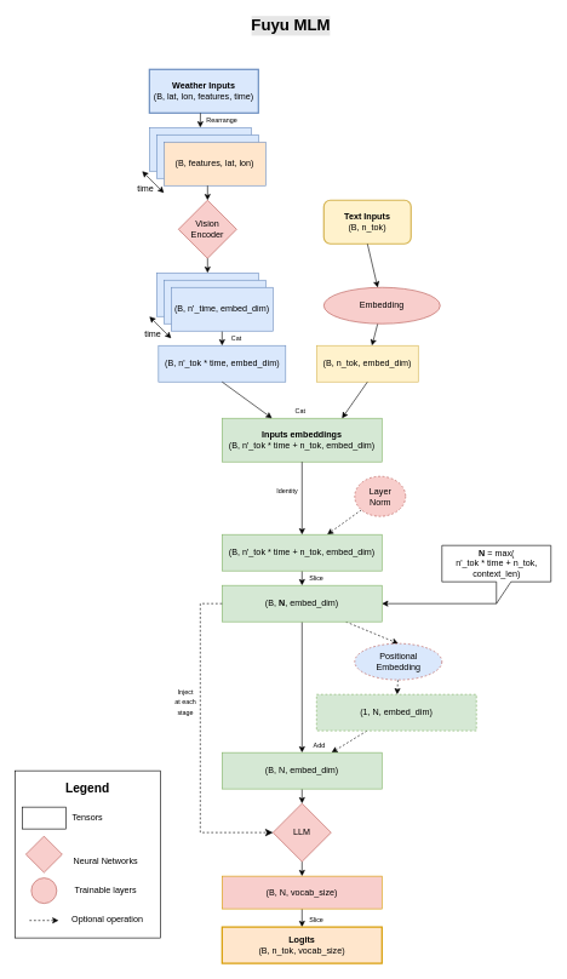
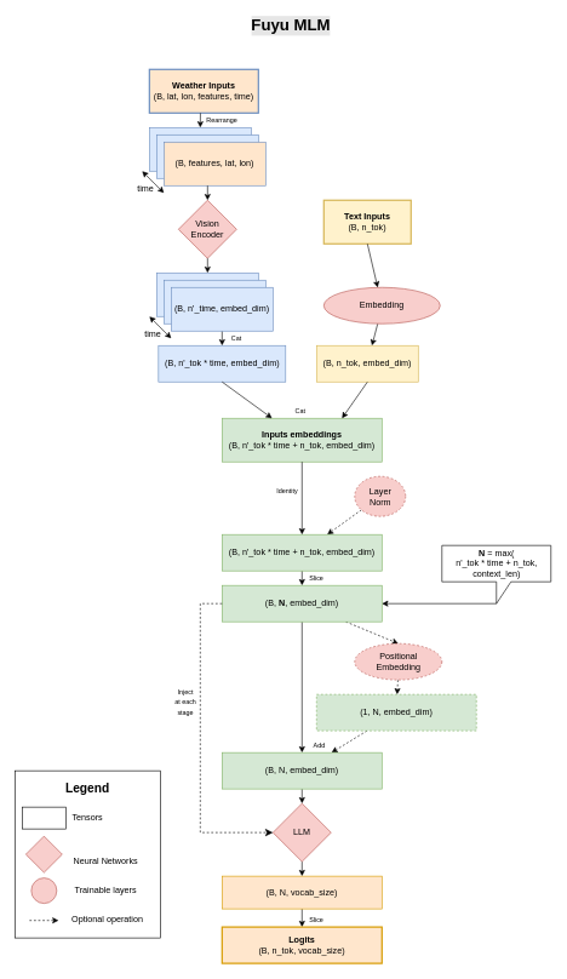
  <mxCell id="0" />
  <mxCell id="1" parent="0" />
- <mxCell id="2" value="&lt;b&gt;Weather Inputs&lt;/b&gt;&lt;div&gt;(B, lat, lon, features, time)&lt;/div&gt;" style="rounded=0;whiteSpace=wrap;html=1;fillColor=#dae8fc;strokeColor=#6c8ebf;strokeWidth=2;" parent="1" vertex="1"><mxGeometry x="205" y="95" width="150" height="60" as="geometry" /></mxCell>
- <mxCell id="3" value="&lt;b&gt;Text Inputs&lt;/b&gt;&lt;div&gt;(B, n_tok)&lt;/div&gt;" style="whiteSpace=wrap;html=1;fillColor=#fff2cc;strokeColor=#d6b656;strokeWidth=2;rounded=1;" parent="1" vertex="1"><mxGeometry x="445" y="275" width="120" height="60" as="geometry" /></mxCell>
+ <mxCell id="2" value="&lt;b&gt;Weather Inputs&lt;/b&gt;&lt;div&gt;(B, lat, lon, features, time)&lt;/div&gt;" style="rounded=0;whiteSpace=wrap;html=1;fillColor=#ffe6cc;strokeColor=#6c8ebf;strokeWidth=2;" parent="1" vertex="1"><mxGeometry x="205" y="95" width="150" height="60" as="geometry" /></mxCell>
+ <mxCell id="3" value="&lt;b&gt;Text Inputs&lt;/b&gt;&lt;div&gt;(B, n_tok)&lt;/div&gt;" style="rounded=0;whiteSpace=wrap;html=1;fillColor=#fff2cc;strokeColor=#d6b656;strokeWidth=2;" parent="1" vertex="1"><mxGeometry x="445" y="275" width="120" height="60" as="geometry" /></mxCell>
  <mxCell id="4" value="Fuyu MLM" style="text;html=1;align=center;verticalAlign=middle;whiteSpace=wrap;rounded=0;fontSize=22;fontStyle=1;labelBackgroundColor=#E6E6E6;" parent="1" vertex="1"><mxGeometry x="335" y="20" width="130" height="30" as="geometry" /></mxCell>
  <mxCell id="5" value="" style="rounded=0;whiteSpace=wrap;html=1;fillColor=#dae8fc;strokeColor=#6c8ebf;" parent="1" vertex="1"><mxGeometry x="205" y="175" width="140" height="60" as="geometry" /></mxCell>
  <mxCell id="6" value="" style="rounded=0;whiteSpace=wrap;html=1;fillColor=#dae8fc;strokeColor=#6c8ebf;" parent="1" vertex="1"><mxGeometry x="215" y="185" width="140" height="60" as="geometry" /></mxCell>
  <mxCell id="7" value="&lt;div&gt;(B, features, lat, lon)&lt;/div&gt;" style="rounded=0;whiteSpace=wrap;html=1;fillColor=#ffe6cc;strokeColor=#6c8ebf;" parent="1" vertex="1"><mxGeometry x="225" y="195" width="140" height="60" as="geometry" /></mxCell>
  <mxCell id="8" value="time" style="text;html=1;align=center;verticalAlign=middle;whiteSpace=wrap;rounded=0;" parent="1" vertex="1"><mxGeometry x="185" y="245" width="30" height="30" as="geometry" /></mxCell>
  <mxCell id="9" value="" style="endArrow=classic;startArrow=classic;html=1;" parent="1" edge="1"><mxGeometry width="50" height="50" relative="1" as="geometry"><mxPoint x="195" y="235" as="sourcePoint" /><mxPoint x="225" y="265" as="targetPoint" /></mxGeometry></mxCell>
  <mxCell id="10" value="" style="endArrow=classic;html=1;exitX=0.468;exitY=1.002;exitDx=0;exitDy=0;entryX=0.5;entryY=0;entryDx=0;entryDy=0;exitPerimeter=0;" parent="1" source="2" target="5" edge="1"><mxGeometry width="50" height="50" relative="1" as="geometry"><mxPoint x="415" y="325" as="sourcePoint" /><mxPoint x="465" y="275" as="targetPoint" /></mxGeometry></mxCell>
  <mxCell id="11" value="&lt;font style=&quot;font-size: 9px;&quot;&gt;Rearrange&lt;/font&gt;" style="text;html=1;align=center;verticalAlign=middle;whiteSpace=wrap;rounded=0;" parent="1" vertex="1"><mxGeometry x="275" y="155" width="60" height="20" as="geometry" /></mxCell>
  <mxCell id="12" value="Vision Encoder" style="rhombus;whiteSpace=wrap;html=1;fillColor=#f8cecc;strokeColor=#b85450;" parent="1" vertex="1"><mxGeometry x="245" y="275" width="80" height="80" as="geometry" /></mxCell>
  <mxCell id="13" value="" style="endArrow=classic;html=1;entryX=0.5;entryY=0;entryDx=0;entryDy=0;" parent="1" target="12" edge="1"><mxGeometry width="50" height="50" relative="1" as="geometry"><mxPoint x="285" y="255" as="sourcePoint" /><mxPoint x="465" y="275" as="targetPoint" /></mxGeometry></mxCell>
  <mxCell id="14" value="" style="rounded=0;whiteSpace=wrap;html=1;fillColor=#dae8fc;strokeColor=#6c8ebf;" parent="1" vertex="1"><mxGeometry x="215" y="375" width="140" height="60" as="geometry" /></mxCell>
  <mxCell id="15" value="" style="edgeStyle=none;html=1;exitX=0.5;exitY=1;exitDx=0;exitDy=0;entryX=0.5;entryY=0;entryDx=0;entryDy=0;" parent="1" source="12" target="14" edge="1"><mxGeometry relative="1" as="geometry" /></mxCell>
  <mxCell id="16" value="" style="rounded=0;whiteSpace=wrap;html=1;fillColor=#dae8fc;strokeColor=#6c8ebf;" parent="1" vertex="1"><mxGeometry x="225" y="385" width="140" height="60" as="geometry" /></mxCell>
  <mxCell id="17" value="" style="edgeStyle=none;html=1;" parent="1" source="18" target="25" edge="1"><mxGeometry relative="1" as="geometry" /></mxCell>
  <mxCell id="18" value="&lt;div&gt;(B, n'_time, embed_dim)&lt;/div&gt;" style="rounded=0;whiteSpace=wrap;html=1;fillColor=#dae8fc;strokeColor=#6c8ebf;" parent="1" vertex="1"><mxGeometry x="235" y="395" width="140" height="60" as="geometry" /></mxCell>
  <mxCell id="19" value="" style="endArrow=classic;startArrow=classic;html=1;" parent="1" edge="1"><mxGeometry width="50" height="50" relative="1" as="geometry"><mxPoint x="205" y="435" as="sourcePoint" /><mxPoint x="235" y="465" as="targetPoint" /></mxGeometry></mxCell>
  <mxCell id="20" value="" style="edgeStyle=none;html=1;" parent="1" source="21" target="23" edge="1"><mxGeometry relative="1" as="geometry" /></mxCell>
  <mxCell id="21" value="Embedding" style="ellipse;whiteSpace=wrap;html=1;fillColor=#f8cecc;strokeColor=#b85450;" parent="1" vertex="1"><mxGeometry x="445" y="395" width="160" height="50" as="geometry" /></mxCell>
  <mxCell id="22" value="" style="endArrow=classic;html=1;exitX=0.5;exitY=1;exitDx=0;exitDy=0;" parent="1" source="3" target="21" edge="1"><mxGeometry width="50" height="50" relative="1" as="geometry"><mxPoint x="425" y="555" as="sourcePoint" /><mxPoint x="475" y="505" as="targetPoint" /></mxGeometry></mxCell>
  <mxCell id="23" value="&lt;div&gt;(B, n_tok, embed_dim)&lt;/div&gt;" style="rounded=0;whiteSpace=wrap;html=1;fillColor=#fff2cc;strokeColor=#d6b656;" parent="1" vertex="1"><mxGeometry x="435" y="475" width="140" height="50" as="geometry" /></mxCell>
  <mxCell id="24" value="time" style="text;html=1;align=center;verticalAlign=middle;whiteSpace=wrap;rounded=0;" parent="1" vertex="1"><mxGeometry x="195" y="445" width="30" height="30" as="geometry" /></mxCell>
  <mxCell id="25" value="&lt;div&gt;(B, n'_tok * time, embed_dim)&lt;/div&gt;" style="rounded=0;whiteSpace=wrap;html=1;fillColor=#dae8fc;strokeColor=#6c8ebf;" parent="1" vertex="1"><mxGeometry x="217.5" y="475" width="175" height="50" as="geometry" /></mxCell>
  <mxCell id="26" value="&lt;font style=&quot;font-size: 9px;&quot;&gt;Cat&lt;/font&gt;" style="text;html=1;align=center;verticalAlign=middle;whiteSpace=wrap;rounded=0;" parent="1" vertex="1"><mxGeometry x="305" y="455" width="40" height="20" as="geometry" /></mxCell>
  <mxCell id="27" value="&lt;b&gt;Inputs embeddings&lt;/b&gt;&lt;div&gt;(B, n'_tok * time + n_tok, embed_dim)&lt;/div&gt;" style="rounded=0;whiteSpace=wrap;html=1;fillColor=#d5e8d4;strokeColor=#82b366;" parent="1" vertex="1"><mxGeometry x="305" y="575" width="220" height="60" as="geometry" /></mxCell>
  <mxCell id="28" value="" style="endArrow=classic;html=1;exitX=0.5;exitY=1;exitDx=0;exitDy=0;" parent="1" source="25" target="27" edge="1"><mxGeometry width="50" height="50" relative="1" as="geometry"><mxPoint x="375" y="375" as="sourcePoint" /><mxPoint x="425" y="325" as="targetPoint" /></mxGeometry></mxCell>
  <mxCell id="29" value="" style="endArrow=classic;html=1;exitX=0.5;exitY=1;exitDx=0;exitDy=0;entryX=0.75;entryY=0;entryDx=0;entryDy=0;" parent="1" source="23" target="27" edge="1"><mxGeometry width="50" height="50" relative="1" as="geometry"><mxPoint x="375" y="375" as="sourcePoint" /><mxPoint x="425" y="325" as="targetPoint" /></mxGeometry></mxCell>
  <mxCell id="30" value="&lt;font style=&quot;font-size: 9px;&quot;&gt;Cat&lt;/font&gt;" style="text;html=1;align=center;verticalAlign=middle;whiteSpace=wrap;rounded=0;" parent="1" vertex="1"><mxGeometry x="392.5" y="555" width="40" height="20" as="geometry" /></mxCell>
  <mxCell id="31" value="" style="edgeStyle=none;html=1;dashed=1;" parent="1" source="55" target="33" edge="1"><mxGeometry relative="1" as="geometry"><mxPoint x="510.385" y="700.385" as="sourcePoint" /></mxGeometry></mxCell>
  <mxCell id="32" value="" style="edgeStyle=none;html=1;" parent="1" source="33" target="36" edge="1"><mxGeometry relative="1" as="geometry" /></mxCell>
  <mxCell id="33" value="&lt;div&gt;(B, n'_tok * time + n_tok, embed_dim)&lt;/div&gt;" style="rounded=0;whiteSpace=wrap;html=1;fillColor=#d5e8d4;strokeColor=#82b366;" parent="1" vertex="1"><mxGeometry x="305" y="735" width="220" height="50" as="geometry" /></mxCell>
  <mxCell id="34" value="" style="edgeStyle=none;html=1;entryX=0.5;entryY=0;entryDx=0;entryDy=0;dashed=1;" parent="1" source="36" target="38" edge="1"><mxGeometry relative="1" as="geometry" /></mxCell>
  <mxCell id="35" value="" style="edgeStyle=none;html=1;" parent="1" source="36" target="42" edge="1"><mxGeometry relative="1" as="geometry" /></mxCell>
  <mxCell id="36" value="&lt;div&gt;(B,&amp;nbsp;&lt;span style=&quot;background-color: transparent;&quot;&gt;&lt;b&gt;N&lt;/b&gt;, embed_dim)&lt;/span&gt;&lt;/div&gt;" style="rounded=0;whiteSpace=wrap;html=1;fillColor=#d5e8d4;strokeColor=#82b366;" parent="1" vertex="1"><mxGeometry x="305" y="805" width="220" height="50" as="geometry" /></mxCell>
  <mxCell id="37" value="" style="edgeStyle=none;html=1;dashed=1;" parent="1" source="38" target="40" edge="1"><mxGeometry relative="1" as="geometry" /></mxCell>
- <mxCell id="38" value="Positional&lt;div&gt;Embedding&lt;/div&gt;" style="ellipse;whiteSpace=wrap;html=1;fillColor=#dae8fc;strokeColor=#b85450;dashed=1;" parent="1" vertex="1"><mxGeometry x="487.5" y="885" width="120" height="50" as="geometry" /></mxCell>
+ <mxCell id="38" value="Positional&lt;div&gt;Embedding&lt;/div&gt;" style="ellipse;whiteSpace=wrap;html=1;fillColor=#f8cecc;strokeColor=#b85450;dashed=1;" parent="1" vertex="1"><mxGeometry x="487.5" y="885" width="120" height="50" as="geometry" /></mxCell>
  <mxCell id="39" value="" style="edgeStyle=none;html=1;dashed=1;" parent="1" source="40" target="42" edge="1"><mxGeometry relative="1" as="geometry" /></mxCell>
  <mxCell id="40" value="&lt;div&gt;(1,&amp;nbsp;&lt;span style=&quot;background-color: transparent;&quot;&gt;N, embed_dim)&lt;/span&gt;&lt;/div&gt;" style="rounded=0;whiteSpace=wrap;html=1;fillColor=#d5e8d4;strokeColor=#82b366;dashed=1;" parent="1" vertex="1"><mxGeometry x="435" y="955" width="220" height="50" as="geometry" /></mxCell>
  <mxCell id="41" value="" style="edgeStyle=none;html=1;" parent="1" source="42" target="47" edge="1"><mxGeometry relative="1" as="geometry" /></mxCell>
  <mxCell id="42" value="&lt;div&gt;(B,&amp;nbsp;&lt;span style=&quot;background-color: transparent;&quot;&gt;N, embed_dim)&lt;/span&gt;&lt;/div&gt;" style="rounded=0;whiteSpace=wrap;html=1;fillColor=#d5e8d4;strokeColor=#82b366;" parent="1" vertex="1"><mxGeometry x="305" y="1035" width="220" height="50" as="geometry" /></mxCell>
  <mxCell id="43" value="" style="endArrow=classic;html=1;exitX=0.5;exitY=1;exitDx=0;exitDy=0;" parent="1" source="27" edge="1"><mxGeometry width="50" height="50" relative="1" as="geometry"><mxPoint x="435" y="845" as="sourcePoint" /><mxPoint x="415" y="735" as="targetPoint" /></mxGeometry></mxCell>
  <mxCell id="44" value="&lt;font style=&quot;font-size: 9px;&quot;&gt;Identity&lt;/font&gt;" style="text;html=1;align=center;verticalAlign=middle;whiteSpace=wrap;rounded=0;" parent="1" vertex="1"><mxGeometry x="375" y="665" width="40" height="20" as="geometry" /></mxCell>
  <mxCell id="45" value="&lt;font style=&quot;font-size: 9px;&quot;&gt;Add&lt;/font&gt;" style="text;html=1;align=center;verticalAlign=middle;whiteSpace=wrap;rounded=0;" parent="1" vertex="1"><mxGeometry x="419" y="1015" width="40" height="20" as="geometry" /></mxCell>
  <mxCell id="46" value="" style="edgeStyle=none;html=1;" parent="1" source="47" target="51" edge="1"><mxGeometry relative="1" as="geometry" /></mxCell>
  <mxCell id="47" value="LLM" style="rhombus;whiteSpace=wrap;html=1;fillColor=#f8cecc;strokeColor=#b85450;" parent="1" vertex="1"><mxGeometry x="375" y="1105" width="80" height="80" as="geometry" /></mxCell>
  <mxCell id="48" value="" style="edgeStyle=elbowEdgeStyle;elbow=horizontal;endArrow=classic;html=1;curved=0;rounded=0;endSize=8;startSize=8;exitX=0;exitY=0.5;exitDx=0;exitDy=0;entryX=0;entryY=0.5;entryDx=0;entryDy=0;dashed=1;" parent="1" source="36" target="47" edge="1"><mxGeometry width="50" height="50" relative="1" as="geometry"><mxPoint x="235" y="975" as="sourcePoint" /><mxPoint x="285" y="925" as="targetPoint" /><Array as="points"><mxPoint x="275" y="985" /></Array></mxGeometry></mxCell>
  <mxCell id="49" value="&lt;font style=&quot;font-size: 9px;&quot;&gt;Inject&lt;/font&gt;&lt;div&gt;&lt;font style=&quot;font-size: 9px;&quot;&gt;at each&lt;/font&gt;&lt;/div&gt;&lt;div&gt;&lt;font style=&quot;font-size: 9px;&quot;&gt;stage&lt;/font&gt;&lt;/div&gt;" style="text;html=1;align=center;verticalAlign=middle;whiteSpace=wrap;rounded=0;" parent="1" vertex="1"><mxGeometry x="235" y="955" width="40" height="20" as="geometry" /></mxCell>
  <mxCell id="50" value="" style="edgeStyle=none;html=1;" parent="1" source="51" target="52" edge="1"><mxGeometry relative="1" as="geometry" /></mxCell>
- <mxCell id="51" value="&lt;div&gt;&lt;span style=&quot;background-color: transparent;&quot;&gt;(B,&amp;nbsp;&lt;/span&gt;&lt;span style=&quot;background-color: transparent;&quot;&gt;N, vocab_size)&lt;/span&gt;&lt;/div&gt;" style="rounded=0;whiteSpace=wrap;html=1;fillColor=#f8cecc;strokeColor=#d79b00;" parent="1" vertex="1"><mxGeometry x="305" y="1205" width="220" height="45" as="geometry" /></mxCell>
+ <mxCell id="51" value="&lt;div&gt;&lt;span style=&quot;background-color: transparent;&quot;&gt;(B,&amp;nbsp;&lt;/span&gt;&lt;span style=&quot;background-color: transparent;&quot;&gt;N, vocab_size)&lt;/span&gt;&lt;/div&gt;" style="rounded=0;whiteSpace=wrap;html=1;fillColor=#ffe6cc;strokeColor=#d79b00;" parent="1" vertex="1"><mxGeometry x="305" y="1205" width="220" height="45" as="geometry" /></mxCell>
  <mxCell id="52" value="&lt;div&gt;&lt;b&gt;Logits&lt;/b&gt;&lt;/div&gt;&lt;div&gt;(B,&amp;nbsp;&lt;span style=&quot;background-color: transparent;&quot;&gt;n_tok, vocab_size)&lt;/span&gt;&lt;/div&gt;" style="rounded=0;whiteSpace=wrap;html=1;fillColor=#ffe6cc;strokeColor=#d79b00;strokeWidth=2;" parent="1" vertex="1"><mxGeometry x="305" y="1275" width="220" height="50" as="geometry" /></mxCell>
  <mxCell id="53" value="&lt;font style=&quot;font-size: 9px;&quot;&gt;Slice&lt;/font&gt;" style="text;html=1;align=center;verticalAlign=middle;whiteSpace=wrap;rounded=0;" parent="1" vertex="1"><mxGeometry x="415" y="1255" width="40" height="20" as="geometry" /></mxCell>
  <mxCell id="54" value="&lt;font style=&quot;font-size: 9px;&quot;&gt;Slice&lt;/font&gt;" style="text;html=1;align=center;verticalAlign=middle;whiteSpace=wrap;rounded=0;" parent="1" vertex="1"><mxGeometry x="415" y="785" width="40" height="20" as="geometry" /></mxCell>
  <mxCell id="55" value="Layer&lt;div&gt;Norm&lt;/div&gt;" style="ellipse;whiteSpace=wrap;html=1;fillColor=#f8cecc;strokeColor=#b85450;dashed=1;" parent="1" vertex="1"><mxGeometry x="487.5" y="655" width="70" height="55" as="geometry" /></mxCell>
  <mxCell id="56" value="" style="rounded=0;whiteSpace=wrap;html=1;fillColor=none;" parent="1" vertex="1"><mxGeometry x="20" y="1060" width="200" height="230" as="geometry" /></mxCell>
  <mxCell id="57" value="&lt;font style=&quot;font-size: 17px;&quot;&gt;&lt;b&gt;Legend&lt;/b&gt;&lt;/font&gt;" style="text;html=1;align=center;verticalAlign=middle;whiteSpace=wrap;rounded=0;" parent="1" vertex="1"><mxGeometry x="90" y="1070" width="60" height="30" as="geometry" /></mxCell>
  <mxCell id="58" value="" style="rounded=0;whiteSpace=wrap;html=1;" parent="1" vertex="1"><mxGeometry x="30" y="1110" width="60" height="30" as="geometry" /></mxCell>
  <mxCell id="59" value="Tensors" style="text;html=1;align=center;verticalAlign=middle;whiteSpace=wrap;rounded=0;" parent="1" vertex="1"><mxGeometry x="90" y="1110" width="60" height="30" as="geometry" /></mxCell>
  <mxCell id="60" value="" style="rhombus;whiteSpace=wrap;html=1;fillColor=#f8cecc;strokeColor=#b85450;" parent="1" vertex="1"><mxGeometry x="35" y="1150" width="50" height="50" as="geometry" /></mxCell>
  <mxCell id="61" value="Neural Networks" style="text;html=1;align=center;verticalAlign=middle;whiteSpace=wrap;rounded=0;" parent="1" vertex="1"><mxGeometry x="95" y="1170" width="100" height="30" as="geometry" /></mxCell>
  <mxCell id="62" value="" style="ellipse;whiteSpace=wrap;html=1;aspect=fixed;fillColor=#f8cecc;strokeColor=#b85450;" parent="1" vertex="1"><mxGeometry x="42.5" y="1207.5" width="35" height="35" as="geometry" /></mxCell>
  <mxCell id="63" value="Trainable layers" style="text;html=1;align=center;verticalAlign=middle;whiteSpace=wrap;rounded=0;" parent="1" vertex="1"><mxGeometry x="95" y="1210" width="100" height="30" as="geometry" /></mxCell>
  <mxCell id="64" value="" style="endArrow=classic;html=1;dashed=1;" parent="1" edge="1"><mxGeometry width="50" height="50" relative="1" as="geometry"><mxPoint x="40" y="1266" as="sourcePoint" /><mxPoint x="80" y="1266" as="targetPoint" /></mxGeometry></mxCell>
  <mxCell id="65" value="Optional operation" style="text;html=1;align=center;verticalAlign=middle;whiteSpace=wrap;rounded=0;" parent="1" vertex="1"><mxGeometry x="95" y="1250" width="105" height="30" as="geometry" /></mxCell>
  <mxCell id="66" style="edgeStyle=none;html=1;entryX=1;entryY=0.5;entryDx=0;entryDy=0;exitX=0;exitY=0;exitDx=75;exitDy=80;exitPerimeter=0;" edge="1" parent="1" source="67" target="36"><mxGeometry relative="1" as="geometry" /></mxCell>
  <mxCell id="67" value="&lt;b&gt;N&lt;/b&gt; =&amp;nbsp;&lt;span style=&quot;color: rgb(0, 0, 0);&quot;&gt;max(&lt;/span&gt;&lt;div&gt;&lt;span style=&quot;color: rgb(0, 0, 0);&quot;&gt;n'_tok * time + n_tok, context_len)&lt;/span&gt;&lt;/div&gt;" style="shape=callout;whiteSpace=wrap;html=1;perimeter=calloutPerimeter;" vertex="1" parent="1"><mxGeometry x="607.5" y="750" width="150" height="80" as="geometry" /></mxCell>
